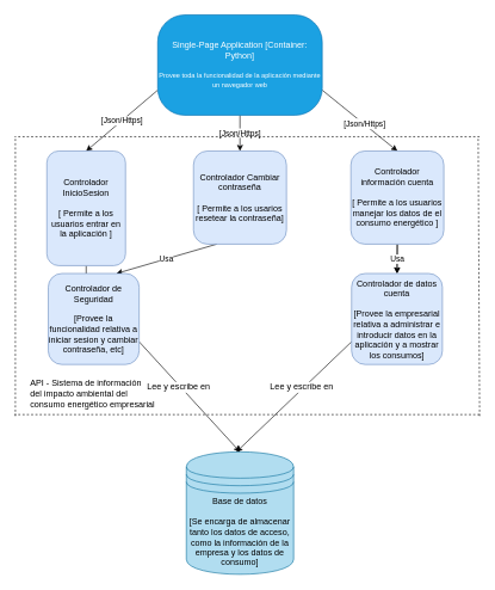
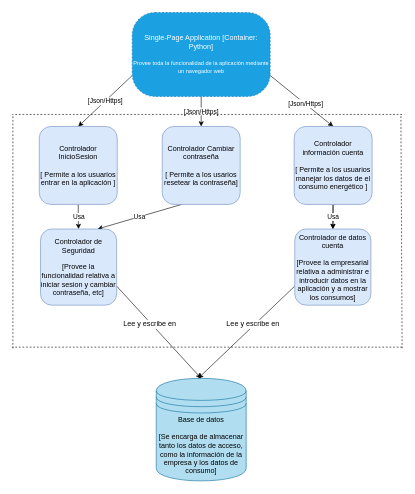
  <mxCell id="0" />
  <mxCell id="1" parent="0" />
  <mxCell id="2" value="&lt;div&gt;[Json/Https]&lt;/div&gt;" style="edgeStyle=none;rounded=0;orthogonalLoop=1;jettySize=auto;html=1;exitX=0;exitY=0.75;exitDx=0;exitDy=0;entryX=0.5;entryY=0;entryDx=0;entryDy=0;" parent="1" source="6" target="9" edge="1"><mxGeometry relative="1" as="geometry" /></mxCell>
  <mxCell id="3" value="[Json/Https]" style="edgeStyle=none;rounded=0;orthogonalLoop=1;jettySize=auto;html=1;exitX=0.5;exitY=1;exitDx=0;exitDy=0;entryX=0.5;entryY=0;entryDx=0;entryDy=0;" parent="1" source="6" target="11" edge="1"><mxGeometry relative="1" as="geometry" /></mxCell>
  <mxCell id="4" style="edgeStyle=none;rounded=0;orthogonalLoop=1;jettySize=auto;html=1;exitX=1;exitY=0.75;exitDx=0;exitDy=0;entryX=0.5;entryY=0;entryDx=0;entryDy=0;" parent="1" source="6" target="14" edge="1"><mxGeometry relative="1" as="geometry" /></mxCell>
  <mxCell id="5" value="&lt;span style=&quot;font-size: 11px&quot;&gt;[Json/Https]&lt;/span&gt;" style="text;html=1;resizable=0;points=[];align=center;verticalAlign=middle;labelBackgroundColor=#ffffff;" parent="4" vertex="1" connectable="0"><mxGeometry x="-0.456" y="2" relative="1" as="geometry"><mxPoint x="28" y="25" as="offset" /></mxGeometry></mxCell>
- <mxCell id="6" value="&lt;div class=&quot;page&quot; title=&quot;Page 1&quot;&gt;&lt;div class=&quot;section&quot; style=&quot;&quot;&gt;&lt;div class=&quot;layoutArea&quot;&gt;&lt;div class=&quot;column&quot;&gt;&lt;p&gt;&lt;span style=&quot;font-size: 9pt ; font-family: &amp;quot;helvetica&amp;quot;&quot;&gt;Single-Page Application [Container: Python]&lt;/span&gt;&lt;/p&gt;&lt;p&gt;&lt;span style=&quot;font-size: 7pt ; font-family: &amp;quot;helvetica&amp;quot;&quot;&gt;Provee toda la funcionalidad de la aplicación mediante un navegador web&lt;/span&gt;&lt;/p&gt;&lt;/div&gt;&lt;/div&gt;&lt;/div&gt;&lt;/div&gt;" style="rounded=1;whiteSpace=wrap;html=1;arcSize=27;fillColor=#1ba1e2;strokeColor=#006EAF;labelBackgroundColor=none;fontColor=#ffffff;" parent="1" vertex="1"><mxGeometry x="220" y="20" width="230" height="140" as="geometry" /></mxCell>
+ <mxCell id="6" value="&lt;div class=&quot;page&quot; title=&quot;Page 1&quot;&gt;&lt;div class=&quot;section&quot; style=&quot;&quot;&gt;&lt;div class=&quot;layoutArea&quot;&gt;&lt;div class=&quot;column&quot;&gt;&lt;p&gt;&lt;span style=&quot;font-size: 9pt ; font-family: &amp;quot;helvetica&amp;quot;&quot;&gt;Single-Page Application [Container: Python]&lt;/span&gt;&lt;/p&gt;&lt;p&gt;&lt;span style=&quot;font-size: 7pt ; font-family: &amp;quot;helvetica&amp;quot;&quot;&gt;Provee toda la funcionalidad de la aplicación mediante un navegador web&lt;/span&gt;&lt;/p&gt;&lt;/div&gt;&lt;/div&gt;&lt;/div&gt;&lt;/div&gt;" style="rounded=1;whiteSpace=wrap;html=1;arcSize=27;fillColor=#1ba1e2;strokeColor=#006EAF;labelBackgroundColor=none;fontColor=#ffffff;dashed=1;" parent="1" vertex="1"><mxGeometry x="220" y="20" width="230" height="140" as="geometry" /></mxCell>
  <mxCell id="7" value="&lt;div&gt;Base de datos&lt;/div&gt;&lt;div&gt;&lt;br&gt;&lt;/div&gt;&lt;div&gt;[Se encarga de almacenar tanto los datos de acceso, como la información de la empresa y los datos de consumo]&lt;br&gt;&lt;/div&gt;" style="shape=datastore;whiteSpace=wrap;html=1;rounded=1;fillColor=#b1ddf0;strokeColor=#10739e;" parent="1" vertex="1"><mxGeometry x="260" y="630" width="150" height="171" as="geometry" /></mxCell>
  <mxCell id="8" value="Usa" style="edgeStyle=orthogonalEdgeStyle;rounded=0;orthogonalLoop=1;jettySize=auto;html=1;exitX=0.5;exitY=1;exitDx=0;exitDy=0;" parent="1" source="9" target="21" edge="1"><mxGeometry relative="1" as="geometry" /></mxCell>
- <mxCell id="9" value="&lt;div&gt;Controlador InicioSesion&lt;/div&gt;&lt;div&gt;&lt;br&gt;&lt;/div&gt;&lt;div&gt;[ Permite a los usuarios entrar en la aplicación ]&lt;br&gt;&lt;/div&gt;" style="whiteSpace=wrap;html=1;aspect=fixed;rounded=1;fillColor=#dae8fc;strokeColor=#6c8ebf;" parent="1" vertex="1"><mxGeometry x="65" y="210" width="110" height="160" as="geometry" /></mxCell>
+ <mxCell id="9" value="&lt;div&gt;Controlador InicioSesion&lt;/div&gt;&lt;div&gt;&lt;br&gt;&lt;/div&gt;&lt;div&gt;[ Permite a los usuarios entrar en la aplicación ]&lt;br&gt;&lt;/div&gt;" style="whiteSpace=wrap;html=1;aspect=fixed;rounded=1;fillColor=#dae8fc;strokeColor=#6c8ebf;" parent="1" vertex="1"><mxGeometry x="65" y="210" width="130" height="130" as="geometry" /></mxCell>
  <mxCell id="10" value="&lt;div&gt;Usa&lt;/div&gt;" style="rounded=0;orthogonalLoop=1;jettySize=auto;html=1;exitX=0.25;exitY=1;exitDx=0;exitDy=0;entryX=0.75;entryY=0;entryDx=0;entryDy=0;" parent="1" source="11" target="21" edge="1"><mxGeometry relative="1" as="geometry" /></mxCell>
  <mxCell id="11" value="&lt;div&gt;Controlador Cambiar contraseña&lt;/div&gt;&lt;div&gt;&lt;br&gt;&lt;/div&gt;&lt;div&gt;[ Permite a los usarios resetear la contraseña]&lt;br&gt;&lt;/div&gt;" style="whiteSpace=wrap;html=1;aspect=fixed;rounded=1;fillColor=#dae8fc;strokeColor=#6c8ebf;" parent="1" vertex="1"><mxGeometry x="270" y="210" width="130" height="130" as="geometry" /></mxCell>
  <mxCell id="12" style="edgeStyle=none;rounded=0;orthogonalLoop=1;jettySize=auto;html=1;exitX=0.5;exitY=1;exitDx=0;exitDy=0;entryX=0.5;entryY=0;entryDx=0;entryDy=0;" parent="1" source="14" target="24" edge="1"><mxGeometry relative="1" as="geometry" /></mxCell>
  <mxCell id="13" value="Usa" style="edgeStyle=none;rounded=0;orthogonalLoop=1;jettySize=auto;html=1;" parent="1" source="14" target="24" edge="1"><mxGeometry relative="1" as="geometry" /></mxCell>
  <mxCell id="14" value="&lt;div&gt;Controlador información cuenta&lt;/div&gt;&lt;div&gt;&lt;br&gt;&lt;/div&gt;&lt;div&gt;[ Permite a los usuarios manejar los datos de el consumo energético ]&lt;br&gt;&lt;/div&gt;" style="whiteSpace=wrap;html=1;aspect=fixed;rounded=1;fillColor=#dae8fc;strokeColor=#6c8ebf;" parent="1" vertex="1"><mxGeometry x="490" y="210" width="130" height="130" as="geometry" /></mxCell>
  <mxCell id="15" value="" style="endArrow=none;dashed=1;html=1;" parent="1" edge="1"><mxGeometry width="50" height="50" relative="1" as="geometry"><mxPoint x="21" y="580" as="sourcePoint" /><mxPoint x="21" y="190" as="targetPoint" /></mxGeometry></mxCell>
  <mxCell id="16" value="" style="endArrow=none;dashed=1;html=1;" parent="1" edge="1"><mxGeometry width="50" height="50" relative="1" as="geometry"><mxPoint x="670" y="190" as="sourcePoint" /><mxPoint x="20" y="190" as="targetPoint" /></mxGeometry></mxCell>
  <mxCell id="17" value="" style="endArrow=none;dashed=1;html=1;" parent="1" edge="1"><mxGeometry width="50" height="50" relative="1" as="geometry"><mxPoint x="670" y="580" as="sourcePoint" /><mxPoint x="668" y="190" as="targetPoint" /></mxGeometry></mxCell>
  <mxCell id="18" value="" style="endArrow=none;dashed=1;html=1;" parent="1" edge="1"><mxGeometry width="50" height="50" relative="1" as="geometry"><mxPoint x="670" y="578" as="sourcePoint" /><mxPoint x="20" y="578" as="targetPoint" /></mxGeometry></mxCell>
  <mxCell id="19" style="edgeStyle=none;rounded=0;orthogonalLoop=1;jettySize=auto;html=1;exitX=1;exitY=0.75;exitDx=0;exitDy=0;entryX=0.5;entryY=0;entryDx=0;entryDy=0;" parent="1" source="21" target="7" edge="1"><mxGeometry relative="1" as="geometry" /></mxCell>
  <mxCell id="20" value="Lee y escribe en" style="text;html=1;resizable=0;points=[];align=center;verticalAlign=middle;labelBackgroundColor=#ffffff;" parent="19" vertex="1" connectable="0"><mxGeometry x="-0.192" y="-3" relative="1" as="geometry"><mxPoint y="-1" as="offset" /></mxGeometry></mxCell>
  <mxCell id="21" value="&lt;div&gt;Controlador de Seguridad&lt;/div&gt;&lt;div&gt;&lt;br&gt;&lt;/div&gt;&lt;div&gt;[Provee la funcionalidad relativa a iniciar sesion y cambiar contraseña, etc]&lt;/div&gt;" style="whiteSpace=wrap;html=1;aspect=fixed;rounded=1;fillColor=#dae8fc;strokeColor=#6c8ebf;" parent="1" vertex="1"><mxGeometry x="67" y="381" width="127" height="127" as="geometry" /></mxCell>
  <mxCell id="22" style="edgeStyle=none;rounded=0;orthogonalLoop=1;jettySize=auto;html=1;exitX=0;exitY=0.75;exitDx=0;exitDy=0;" parent="1" source="24" edge="1"><mxGeometry relative="1" as="geometry"><mxPoint x="330" y="630" as="targetPoint" /></mxGeometry></mxCell>
  <mxCell id="23" value="Lee y escribe en" style="text;html=1;resizable=0;points=[];align=center;verticalAlign=middle;labelBackgroundColor=#ffffff;" parent="22" vertex="1" connectable="0"><mxGeometry x="-0.134" y="-1" relative="1" as="geometry"><mxPoint y="-2" as="offset" /></mxGeometry></mxCell>
  <mxCell id="24" value="&lt;div&gt;Controlador de datos cuenta&lt;br&gt;&lt;/div&gt;&lt;div&gt;&lt;br&gt;&lt;/div&gt;&lt;div&gt;[Provee la empresarial relativa a administrar e introducir datos en la aplicación y a mostrar los consumos]&lt;/div&gt;" style="whiteSpace=wrap;html=1;aspect=fixed;rounded=1;fillColor=#dae8fc;strokeColor=#6c8ebf;" parent="1" vertex="1"><mxGeometry x="491" y="381" width="127" height="127" as="geometry" /></mxCell>
- <mxCell id="25" value="&lt;div&gt;API - Sistema de información&lt;/div&gt;&lt;div&gt;del impacto ambiental del&lt;/div&gt;&lt;div&gt;consumo energético empresarial&lt;/div&gt;" style="text;html=1;resizable=0;points=[];autosize=1;align=left;verticalAlign=top;spacingTop=-4;" parent="1" vertex="1"><mxGeometry x="40" y="525" width="190" height="40" as="geometry" /></mxCell>
